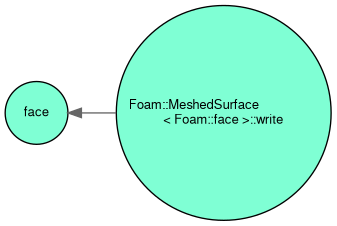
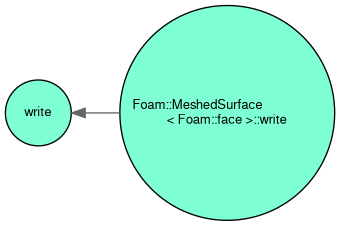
  digraph {
    rankdir=LR
    node [color=black fillcolor=aquamarine fontname=FreeSans fontsize=10 shape=circle style=filled]
-   n1 [fontcolor=black height=0.2 label=face width=0.4]
+   n1 [fontcolor=black height=0.2 label=write width=0.4]
    n2 [height=0.2 label="Foam::MeshedSurface\l\< Foam::face \>::write" width=0.4]
    n1 -> n2 [color=gray40 dir=back fontname=FreeSans fontsize=10 labelfontname=FreeSans labelfontsize=10 style=solid]
  }
